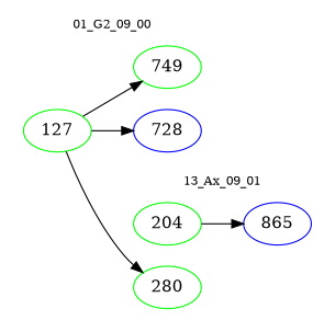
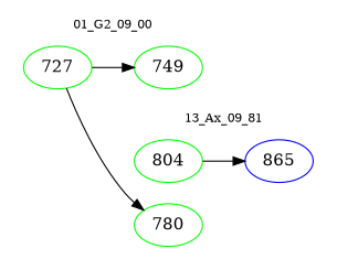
  digraph {
    rankdir=LR
    node [color=green]
    edge [color=black]
-   n1 [label=204]
-   n2 [label=280]
+   n1 [label=804]
+   n2 [label=780]
    n3 [color=blue label=865]
-   n4 [label=127]
-   n5 [color=blue label=728]
+   n4 [label=727]
    n6 [label=749]
    subgraph cluster_1 {
      color=white
      fontsize=10
-     label="13_Ax_09_01"
+     label="13_Ax_09_81"
      n1
      n2
      n3
    }
    subgraph cluster_2 {
      color=white
      fontsize=10
      label="01_G2_09_00"
      n4
-     n5
      n6
    }
    n1 -> n3
    n4 -> n2
-   n4 -> n5
    n4 -> n6
  }
